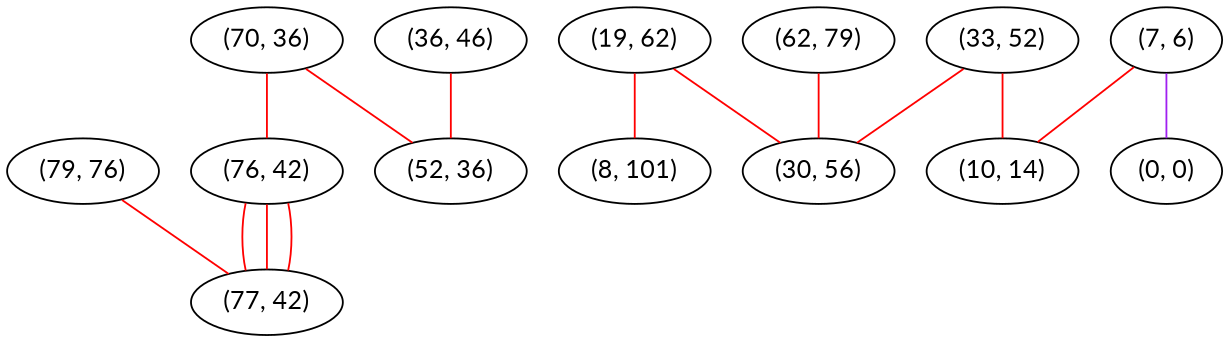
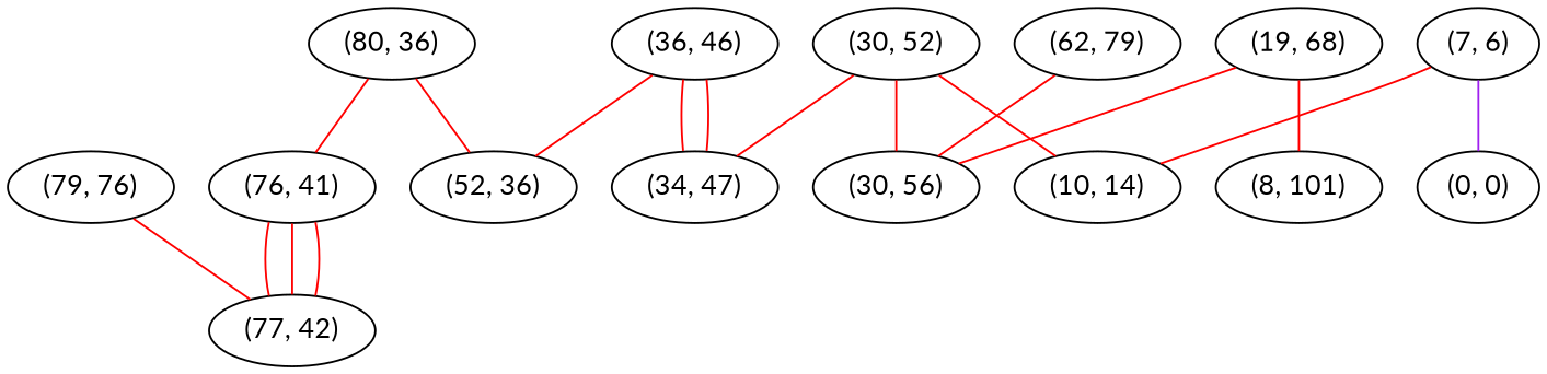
  graph {
    fontname=Lato
    node [fontname=Lato]
    edge [color=red fontname=Lato weight=1]
    "(79, 76)"
    "(77, 42)"
-   "(70, 36)"
-   "(76, 41)" [label="(76, 42)"]
+   "(70, 36)" [label="(80, 36)"]
+   "(76, 41)"
    "(52, 36)"
    "(62, 79)"
    "(30, 56)"
-   "(30, 52)" [label="(33, 52)"]
+   "(30, 52)"
    "(10, 14)"
+   "(34, 47)"
    "(7, 6)"
    "(0, 0)"
-   "(19, 68)" [label="(19, 62)"]
+   "(19, 68)"
    "(8, 101)"
    "(36, 46)"
    "(79, 76)" -- "(77, 42)"
    "(70, 36)" -- "(76, 41)"
    "(70, 36)" -- "(52, 36)"
    "(76, 41)" -- "(77, 42)"
    "(76, 41)" -- "(77, 42)"
    "(76, 41)" -- "(77, 42)"
    "(62, 79)" -- "(30, 56)"
    "(30, 52)" -- "(30, 56)"
    "(30, 52)" -- "(10, 14)"
+   "(30, 52)" -- "(34, 47)"
    "(7, 6)" -- "(10, 14)"
    "(7, 6)" -- "(0, 0)" [color=purple weight=4]
    "(19, 68)" -- "(30, 56)"
    "(19, 68)" -- "(8, 101)"
    "(36, 46)" -- "(52, 36)"
+   "(36, 46)" -- "(34, 47)"
+   "(36, 46)" -- "(34, 47)"
  }
